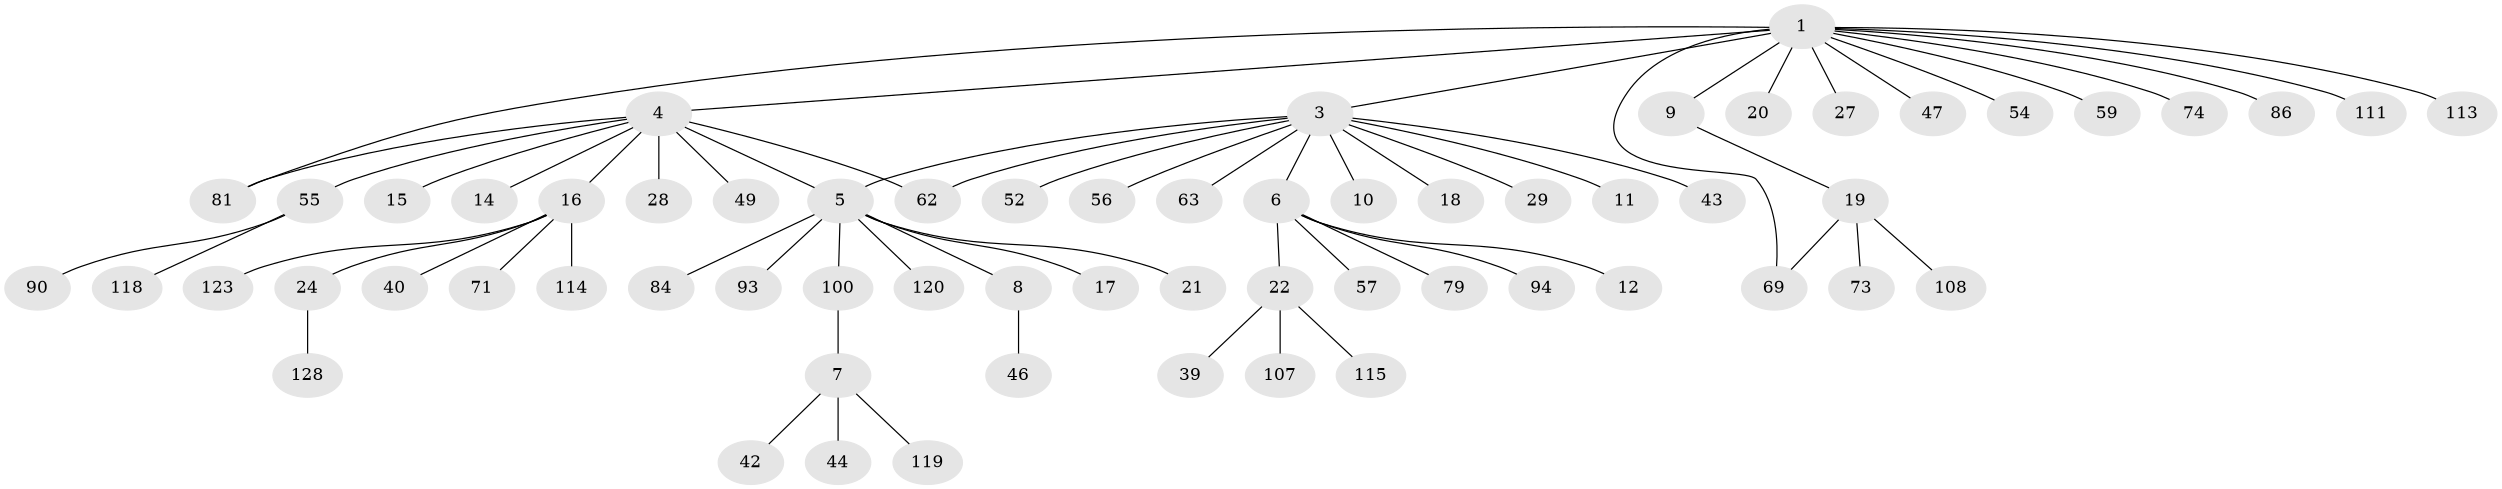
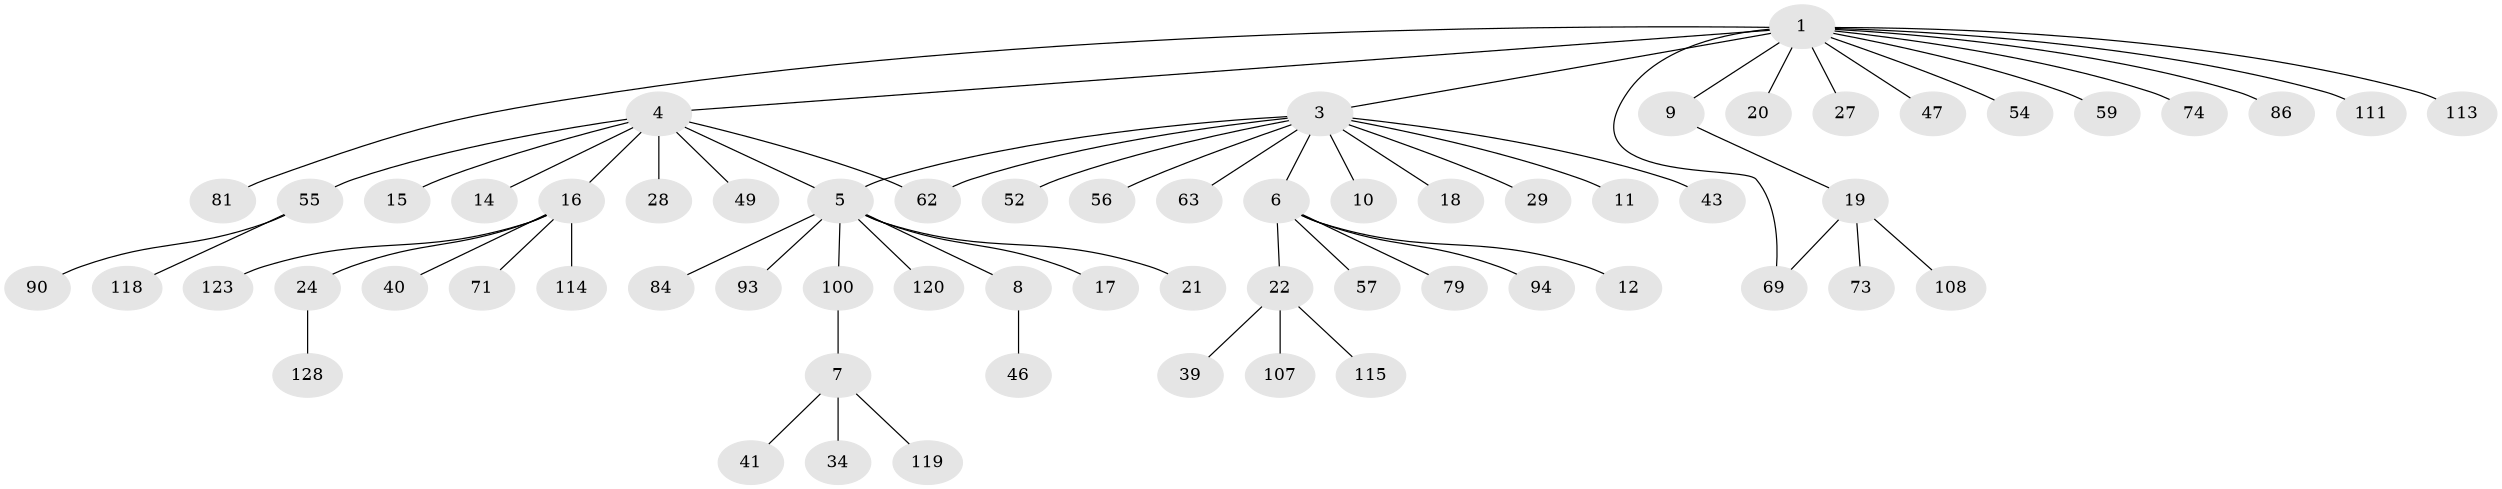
  graph {
    node [color=gray90 style=filled]
    1 [super="+60+2"]
    3 [super="+67+80+129+121+82+78+101+36+34+35+25"]
    4 [super="+26+88+87+32+31+45+38+30+11+13+53+23"]
    9 [super="+68"]
    20
    27
    47 [super="+96+131"]
    54 [super="+85"]
    59
    69 [super="+127"]
    n11 [label=74]
    81 [super="+124+102"]
    86 [super="+89"]
    111
    113
    5 [super="+48"]
    6
    10
    18
    29
    n21 [label=11 super="+70"]
    43
    52 [super="+64+66"]
    56
    62 [super="+95"]
    63
    14
    15
    16 [super="+33"]
    28
    49
    55
    19
    8
    17
    21
    84
    93
    100
    120
    12
    22
    57 [super="+104"]
    79
    94
    24
    40
    71 [super="+83"]
    114
    123
    90 [super="+103"]
    118
    46
    7
-   42
-   44
+   42 [label=41]
+   44 [label=34]
    119
    39
    107
    115
    73
    108
    128
    1 -- 3
    1 -- 4 [weight=2]
    1 -- 9
    1 -- 20
    1 -- 27
    1 -- 47
    1 -- 54
    1 -- 59
    1 -- 69
    1 -- n11
    1 -- 81 [weight=2]
    1 -- 86
    1 -- 111
    1 -- 113
    3 -- 5
    3 -- 6
    3 -- 10
    3 -- 18
    3 -- 29
    3 -- n21
    3 -- 43
    3 -- 52
    3 -- 56
    3 -- 62
    3 -- 63
-   4 -- 81
    4 -- 5
    4 -- 62
    4 -- 14
    4 -- 15
    4 -- 16
    4 -- 28
    4 -- 49
    4 -- 55
    9 -- 19
    5 -- 8
    5 -- 17
    5 -- 21
    5 -- 84
    5 -- 93
    5 -- 100
    5 -- 120
    6 -- 12
    6 -- 22
    6 -- 57
    6 -- 79
    6 -- 94
    16 -- 24
    16 -- 40
    16 -- 71
    16 -- 114
    16 -- 123
    55 -- 90
    55 -- 118
    19 -- 69
    19 -- 73
    19 -- 108
    8 -- 46
    100 -- 7
    22 -- 39
    22 -- 107
    22 -- 115
    24 -- 128
    7 -- 42
    7 -- 44
    7 -- 119
  }
